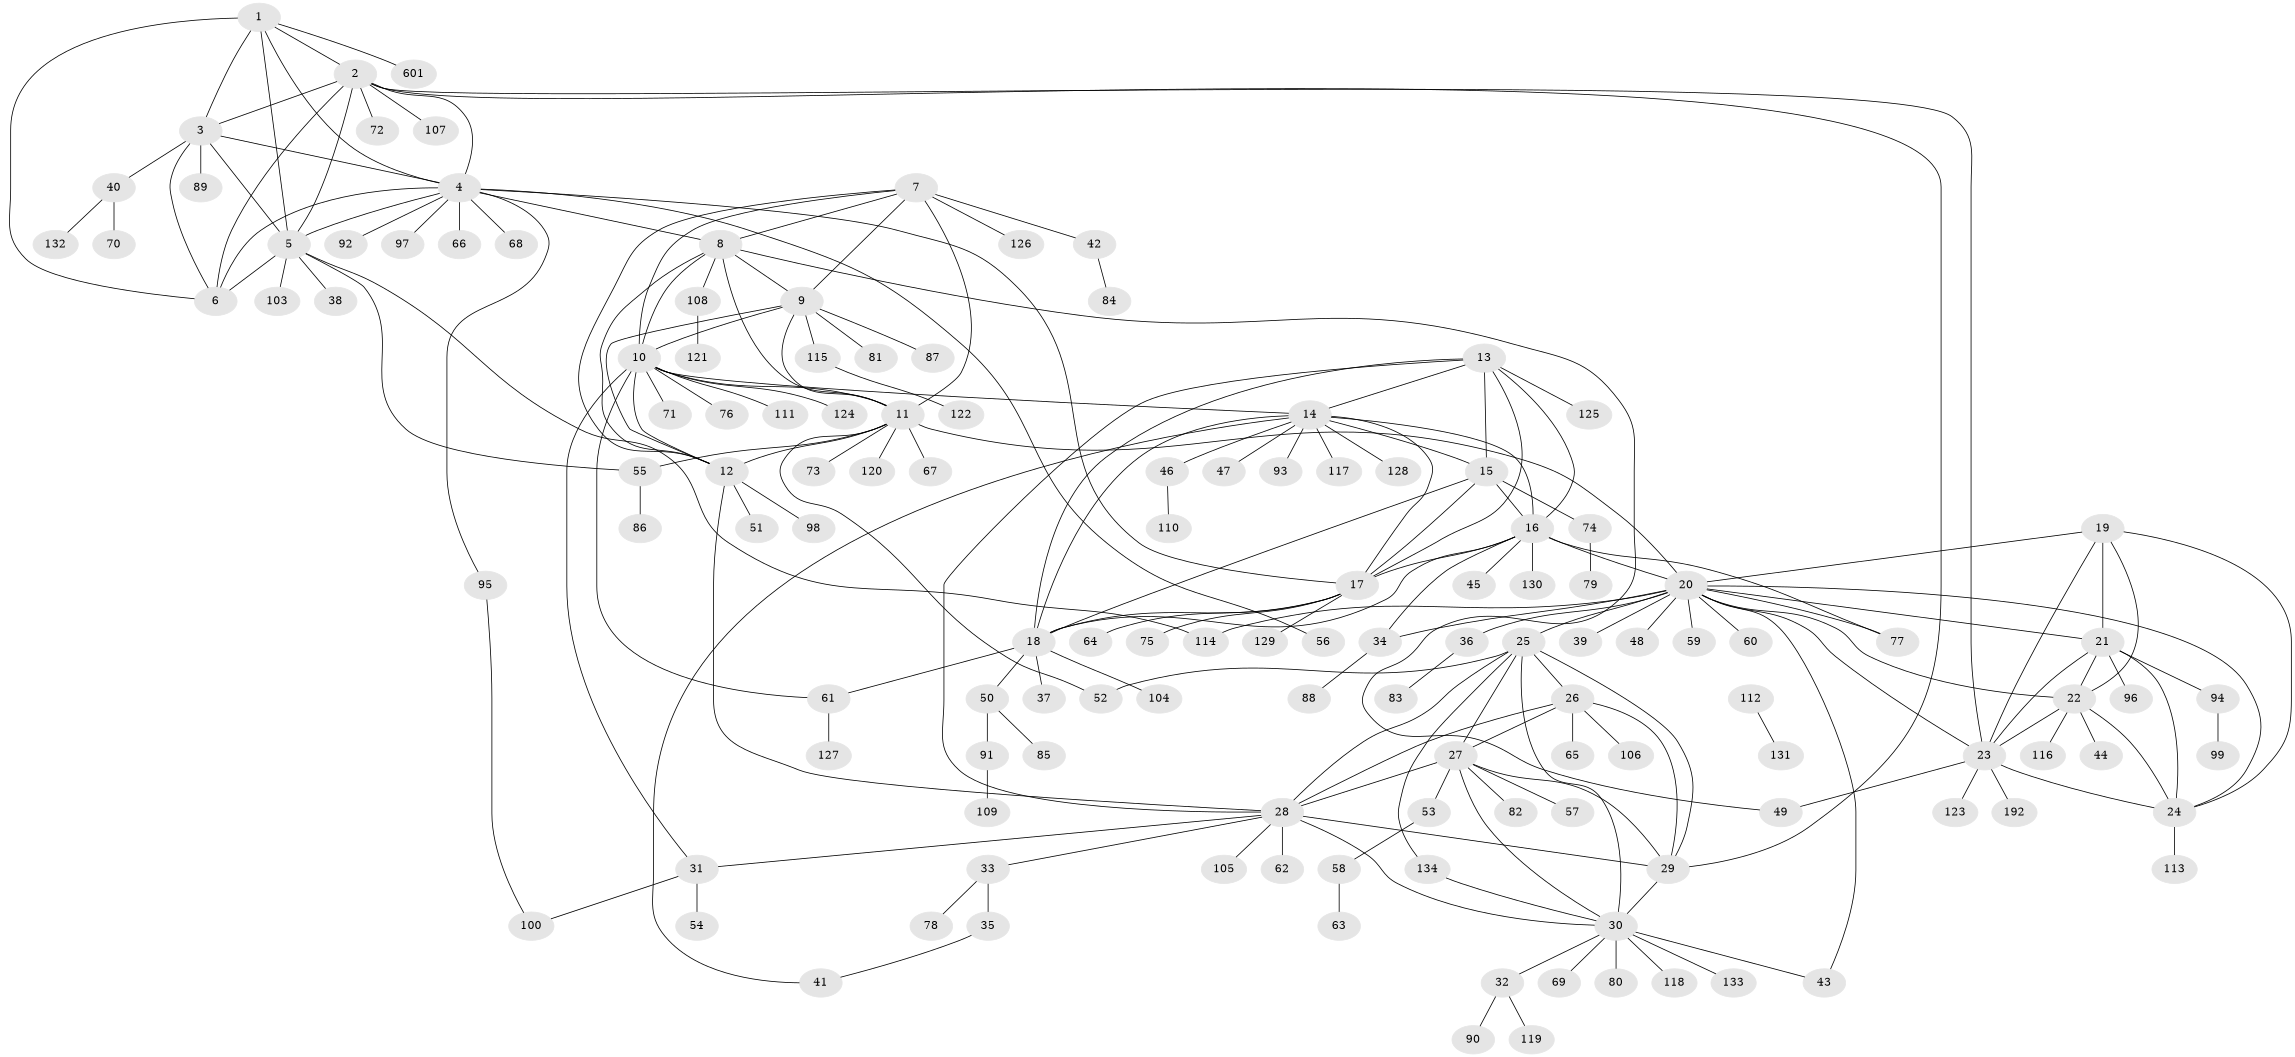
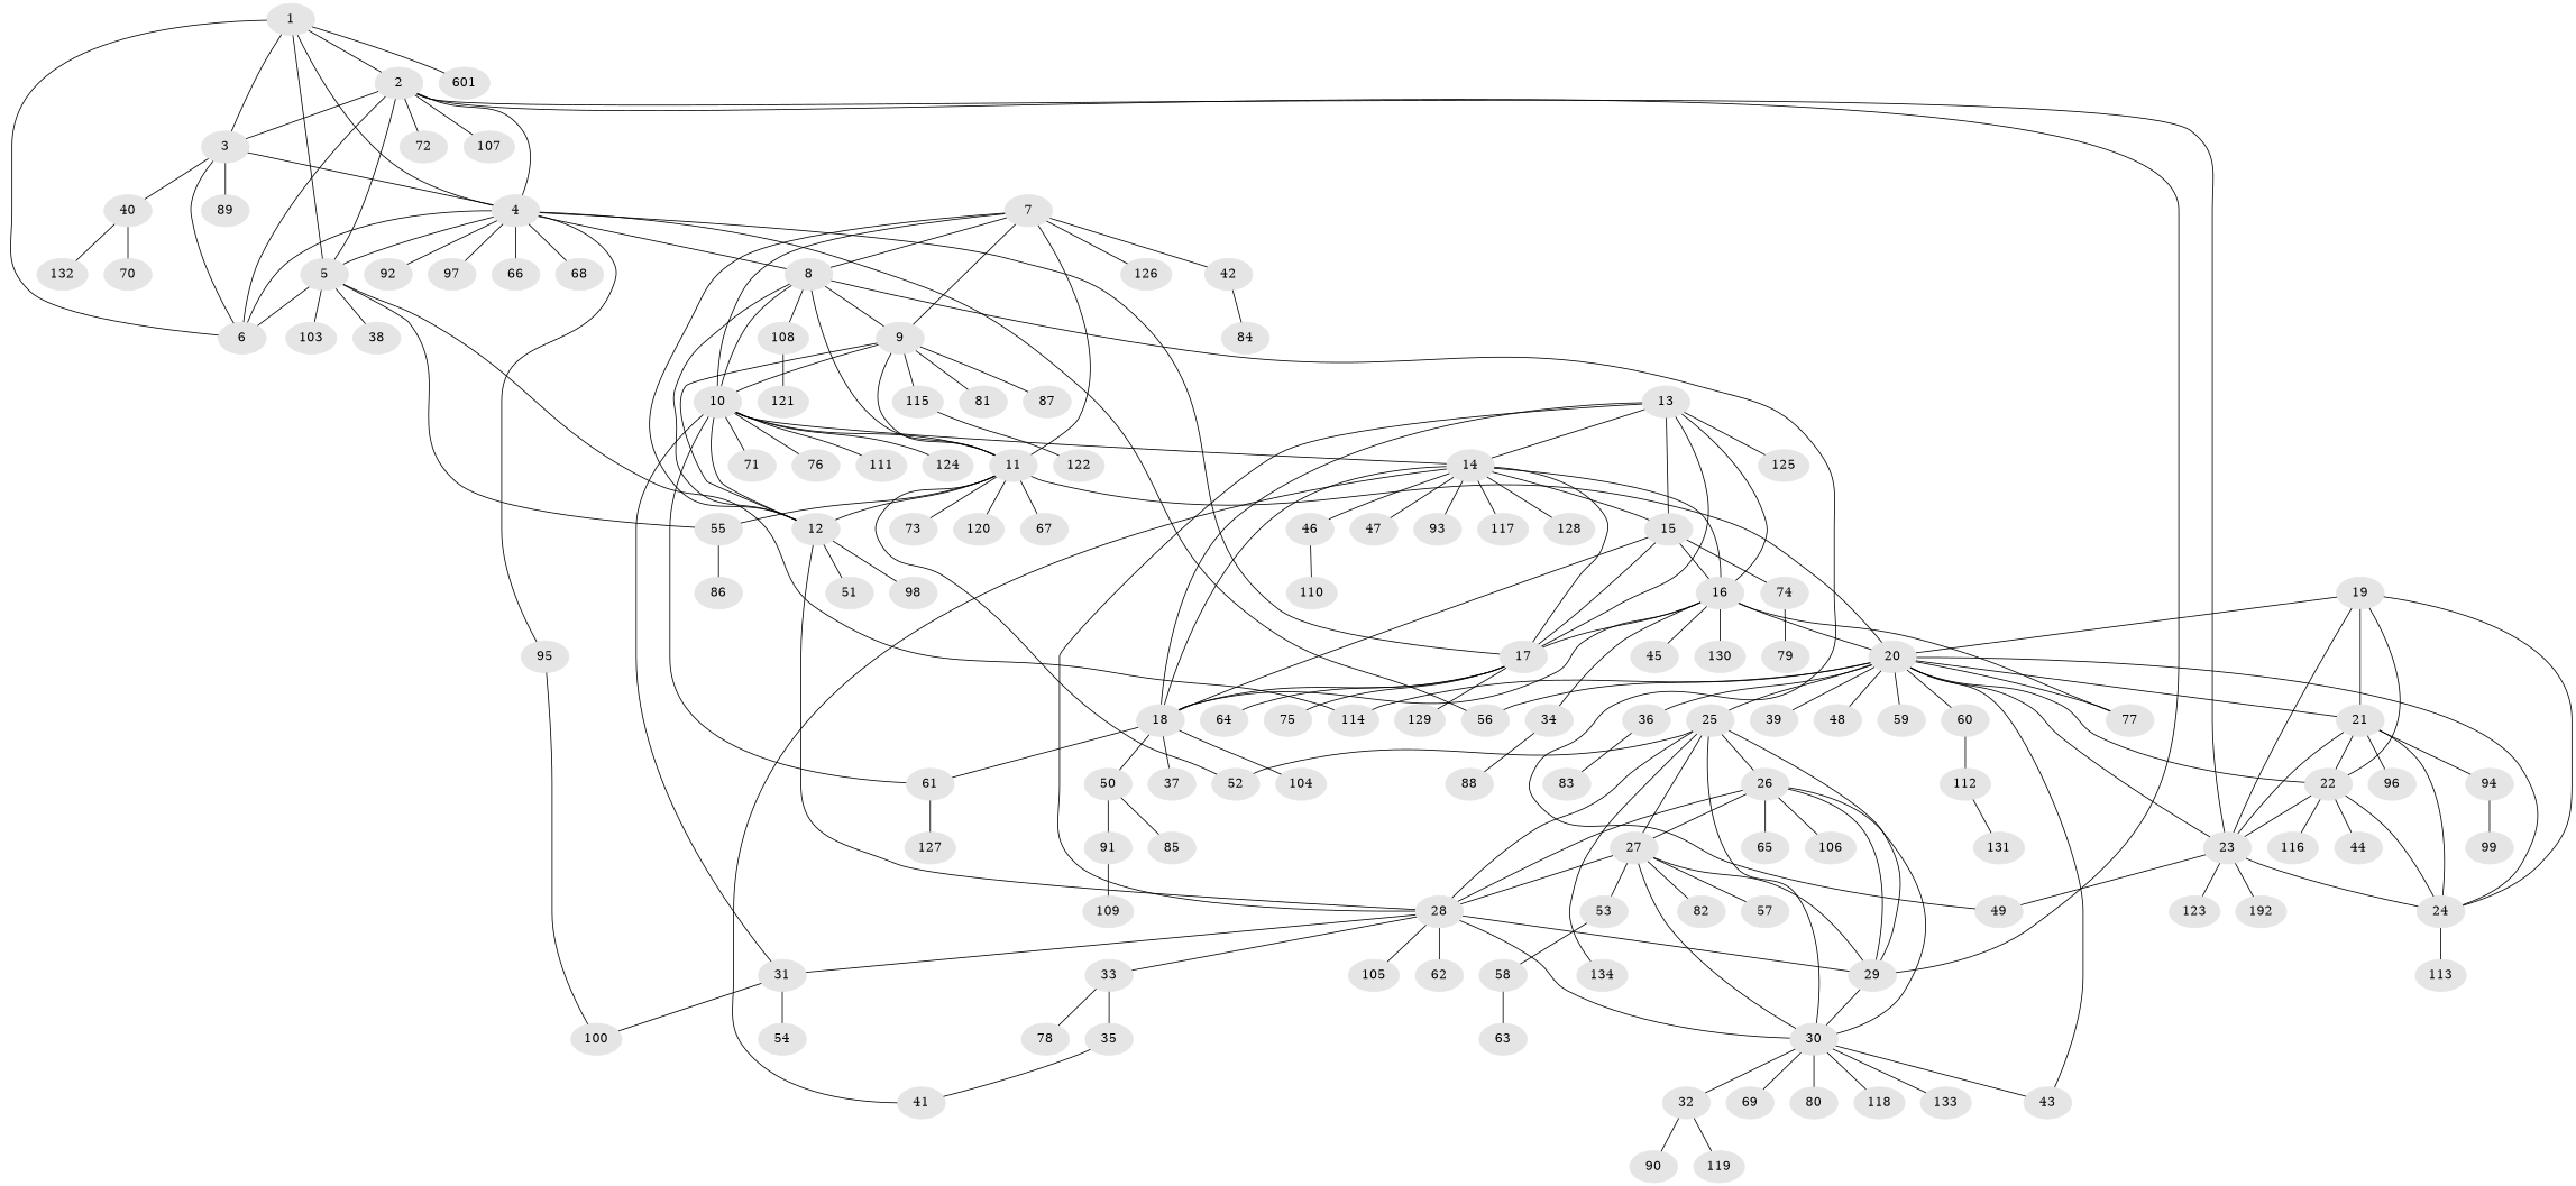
  graph {
    node [color=gray90 style=filled]
    1
    2
    3
    4
    5
    6
    n7 [label=601]
    23
    29
    72
    107
    40
    89
    8
    17
    56
    66
    68
    92
    95
    97
    38
    55
    103
    114
    49
    24
    n28 [label=192]
    123
    30
    70
    132
    9
    10
    11
    12
    108
    18
    64
    75
    129
    100
    86
    7
    42
    126
    81
    87
    115
    14
    31
    61
    71
    76
    111
    124
    20
    52
    67
    73
    120
    28
    51
    98
    84
    121
    122
    15
    16
    41
    46
    47
    93
    117
    128
    54
    127
    77
    21
    22
    25
    36
    39
    43
    48
    59
    60
    33
    62
    105
    13
    125
    74
    34
    45
    130
    37
    50
    104
    110
    79
    88
    85
    91
    19
    94
    96
    44
    116
    113
    26
    27
    134
    83
    112
    99
    65
    106
    53
    57
    82
    32
    69
    80
    118
    133
    58
    35
    78
    90
    119
    109
    63
    131
    1 -- 2
    1 -- 3
    1 -- 4
    1 -- 5
    1 -- 6
    1 -- n7
    2 -- 3
    2 -- 4
    2 -- 5
    2 -- 6
    2 -- 23
    2 -- 29
    2 -- 72
    2 -- 107
    3 -- 4
-   3 -- 5
    3 -- 6
    3 -- 40
    3 -- 89
    4 -- 5
    4 -- 6
    4 -- 8
    4 -- 17
    4 -- 56
    4 -- 66
    4 -- 68
    4 -- 92
    4 -- 95
    4 -- 97
    5 -- 6
    5 -- 38
    5 -- 55
    5 -- 103
    5 -- 114
    23 -- 49
    23 -- 24
    23 -- n28
    23 -- 123
    29 -- 30
    40 -- 70
    40 -- 132
    8 -- 49
    8 -- 9
    8 -- 10
    8 -- 11
    8 -- 12
    8 -- 108
    17 -- 18
    17 -- 64
    17 -- 75
    17 -- 129
    95 -- 100
    55 -- 86
    24 -- 113
    30 -- 43
    30 -- 32
    30 -- 69
    30 -- 80
    30 -- 118
    30 -- 133
    9 -- 10
    9 -- 11
    9 -- 12
    9 -- 81
    9 -- 87
    9 -- 115
    10 -- 11
    10 -- 12
    10 -- 14
    10 -- 31
    10 -- 61
    10 -- 71
    10 -- 76
    10 -- 111
    10 -- 124
    11 -- 55
    11 -- 12
    11 -- 20
    11 -- 52
    11 -- 67
    11 -- 73
    11 -- 120
    12 -- 28
    12 -- 51
    12 -- 98
    108 -- 121
    18 -- 61
    18 -- 37
    18 -- 50
    18 -- 104
    7 -- 8
    7 -- 9
    7 -- 10
    7 -- 11
    7 -- 12
    7 -- 42
    7 -- 126
    42 -- 84
    115 -- 122
    14 -- 17
    14 -- 18
    14 -- 15
    14 -- 16
    14 -- 41
    14 -- 46
    14 -- 47
    14 -- 93
    14 -- 117
    14 -- 128
    31 -- 100
    31 -- 54
    61 -- 127
    20 -- 23
-   20 -- 34
+   20 -- 56
    20 -- 114
    20 -- 24
    20 -- 77
    20 -- 21
    20 -- 22
    20 -- 25
    20 -- 36
    20 -- 39
    20 -- 43
    20 -- 48
    20 -- 59
    20 -- 60
    28 -- 29
    28 -- 30
    28 -- 31
    28 -- 33
    28 -- 62
    28 -- 105
    15 -- 17
    15 -- 18
    15 -- 16
    15 -- 74
    16 -- 17
    16 -- 18
    16 -- 20
    16 -- 77
    16 -- 34
    16 -- 45
    16 -- 130
    46 -- 110
    21 -- 23
    21 -- 24
    21 -- 22
    21 -- 94
    21 -- 96
    22 -- 23
    22 -- 24
    22 -- 44
    22 -- 116
    25 -- 29
    25 -- 30
    25 -- 52
    25 -- 28
    25 -- 26
    25 -- 27
    25 -- 134
    36 -- 83
+   60 -- 112
    33 -- 35
    33 -- 78
    13 -- 17
    13 -- 18
    13 -- 14
    13 -- 28
    13 -- 15
    13 -- 16
    13 -- 125
    74 -- 79
    34 -- 88
    50 -- 85
    50 -- 91
    91 -- 109
    19 -- 23
    19 -- 24
    19 -- 20
    19 -- 21
    19 -- 22
    94 -- 99
    26 -- 29
-   134 -- 30
+   26 -- 30
    26 -- 28
    26 -- 27
    26 -- 65
    26 -- 106
    27 -- 29
    27 -- 30
    27 -- 28
    27 -- 53
    27 -- 57
    27 -- 82
    112 -- 131
    53 -- 58
    32 -- 90
    32 -- 119
    58 -- 63
    35 -- 41
  }
